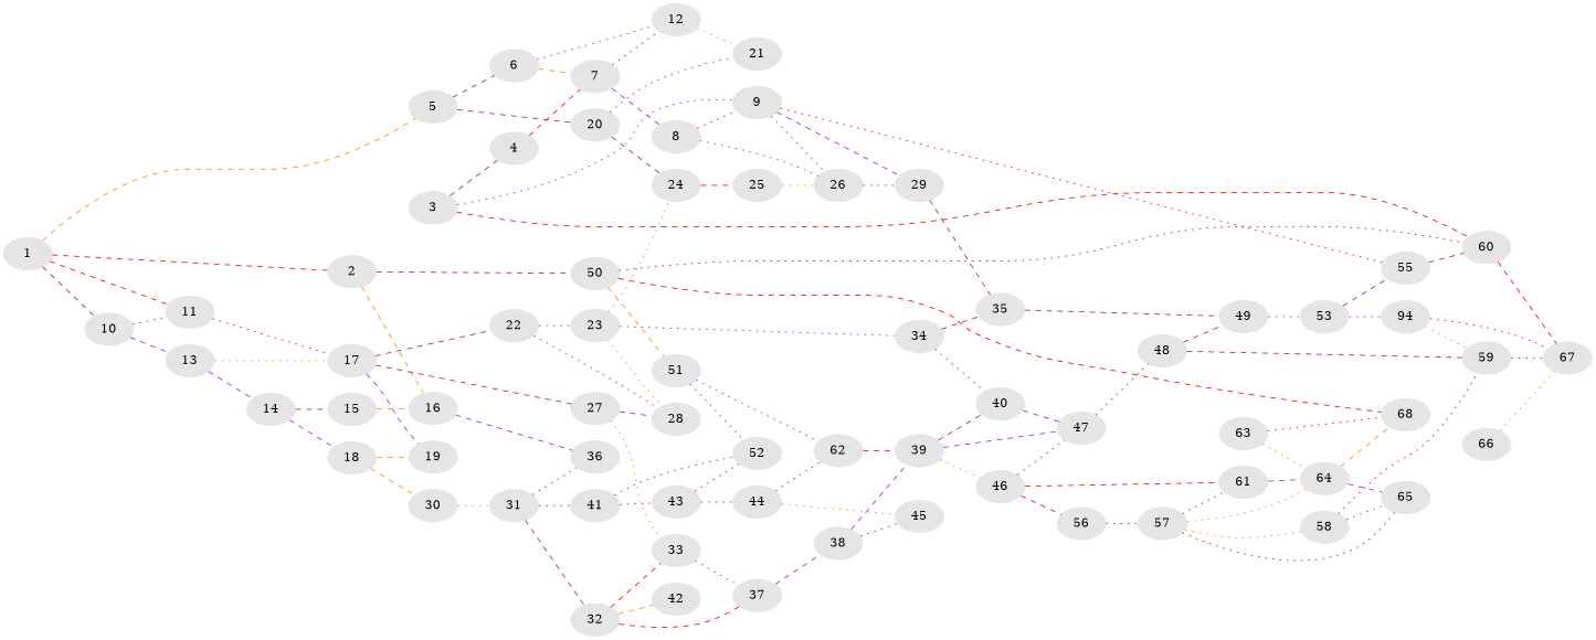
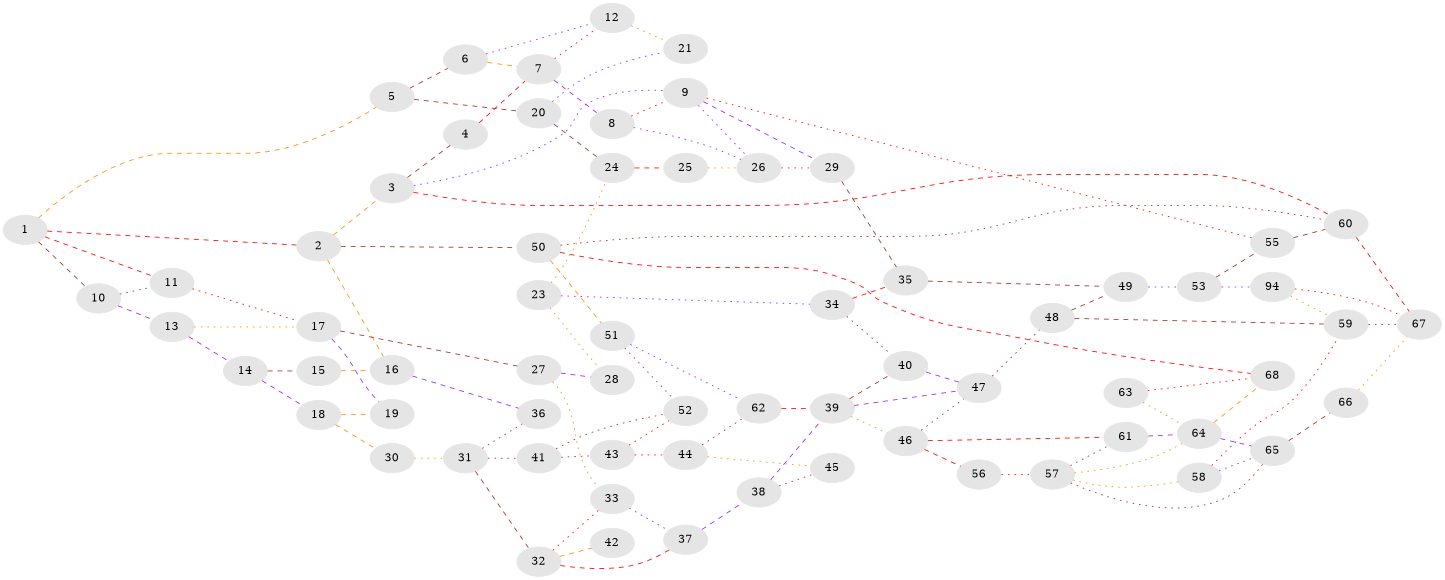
  graph {
    rankdir=LR
    node [color=gray90 style=filled]
    edge [color=brown style=dashed weight=1.0]
    1
    2
    5
    10
    11
    3
    16
    50
    6
    20
    13
    17
    4
    9
    60
    36
    51
    68
    7
    26
    29
    55
    67
    12
    8
    21
    24
    35
    14
    19
-   22
    27
    15
    18
    30
    23
    28
    33
    31
    25
    34
    40
    47
    37
    49
    32
    41
    42
    43
    52
    38
    53
    39
    45
    46
    56
    61
    48
    44
    62
    57
    64
    59
    n64 [label=94]
    58
    65
    66
    63
    1 -- 2 [color=red]
    1 -- 5 [color=darkorange weight=2.0]
    1 -- 10
    1 -- 11 [color=red]
+   2 -- 3 [color=darkorange]
    2 -- 16 [color=darkorange]
    2 -- 50
    5 -- 6
    5 -- 20 [weight=2.0]
    10 -- 11 [style=dotted]
    10 -- 13 [color=purple]
    11 -- 17 [color=red style=dotted]
    3 -- 4
    3 -- 9 [color=purple style=dotted]
    3 -- 60 [color=red]
    16 -- 36 [color=purple]
    50 -- 60 [style=dotted]
    50 -- 51 [color=darkorange]
    50 -- 68 [color=red]
    6 -- 7 [color=darkorange]
    6 -- 12 [color=purple style=dotted]
    20 -- 21 [color=purple style=dotted weight=2.0]
    20 -- 24 [weight=2.0]
    13 -- 17 [color=darkorange style=dotted]
    13 -- 14 [color=purple]
    17 -- 19 [color=purple weight=2.0]
-   17 -- 22
    17 -- 27
    4 -- 7 [color=red weight=2.0]
    9 -- 26 [color=purple style=dotted]
    9 -- 29 [color=purple]
    9 -- 55 [color=red style=dotted]
    60 -- 67 [color=red]
    51 -- 52 [color=purple style=dotted]
    51 -- 62 [color=purple style=dotted]
    7 -- 12 [color=red style=dotted]
    7 -- 8 [color=purple weight=2.0]
    26 -- 29 [style=dotted]
    29 -- 35
    55 -- 60
    12 -- 21 [color=darkorange style=dotted]
    8 -- 9 [color=red style=dotted]
    8 -- 26 [color=purple style=dotted weight=2.0]
    24 -- 25 [color=red]
    35 -- 49
    14 -- 15 [weight=2.0]
    14 -- 18 [color=purple]
-   22 -- 23 [color=purple style=dotted]
-   22 -- 28 [color=purple style=dotted]
    27 -- 28 [color=purple]
    27 -- 33 [color=darkorange style=dotted]
    15 -- 16 [color=darkorange]
    18 -- 19 [color=darkorange]
    18 -- 30 [color=darkorange]
    30 -- 31 [color=darkorange style=dotted]
    23 -- 24 [color=darkorange style=dotted weight=2.0]
    23 -- 28 [color=darkorange style=dotted]
    23 -- 34 [color=purple style=dotted]
    33 -- 37 [color=purple style=dotted]
    31 -- 36 [style=dotted]
    31 -- 32
    31 -- 41 [style=dotted weight=2.0]
    25 -- 26 [color=darkorange style=dotted weight=2.0]
    34 -- 35 [color=red]
    34 -- 40 [style=dotted]
    40 -- 47 [color=purple]
    47 -- 48 [style=dotted]
    37 -- 38 [color=purple weight=2.0]
    49 -- 53 [color=purple style=dotted]
-   32 -- 33 [color=red]
+   32 -- 33 [color=red style=dotted]
    32 -- 37 [color=red weight=3.0]
    32 -- 42 [color=darkorange]
    41 -- 43 [style=dotted]
    41 -- 52 [style=dotted]
    43 -- 52 [color=red style=dotted]
    43 -- 44 [color=red style=dotted]
    38 -- 39 [color=purple weight=2.0]
    38 -- 45 [style=dotted]
    53 -- 55
    53 -- n64 [color=purple style=dotted weight=4.0]
    39 -- 40 [weight=2.0]
    39 -- 47 [color=purple]
    39 -- 46 [color=darkorange style=dotted]
    46 -- 47 [style=dotted]
    46 -- 56 [color=red]
    46 -- 61 [color=red]
    56 -- 57 [color=red style=dotted weight=2.0]
    61 -- 64 [color=purple]
    48 -- 49
    48 -- 59
    44 -- 45 [color=darkorange style=dotted]
    44 -- 62 [style=dotted]
    62 -- 39 [color=red weight=4.0]
    57 -- 61 [style=dotted]
    57 -- 64 [color=darkorange style=dotted]
    57 -- 58 [color=darkorange style=dotted]
    57 -- 65 [style=dotted]
    64 -- 68 [color=darkorange]
    64 -- 65 [color=purple]
    59 -- 67 [style=dotted]
    n64 -- 67 [color=red style=dotted]
    n64 -- 59 [color=darkorange style=dotted]
    58 -- 59 [color=red style=dotted]
    58 -- 65 [color=purple style=dotted]
+   65 -- 66 [weight=2.0]
    66 -- 67 [color=darkorange style=dotted weight=2.0]
    63 -- 68 [color=red style=dotted]
    63 -- 64 [color=darkorange style=dotted]
  }
